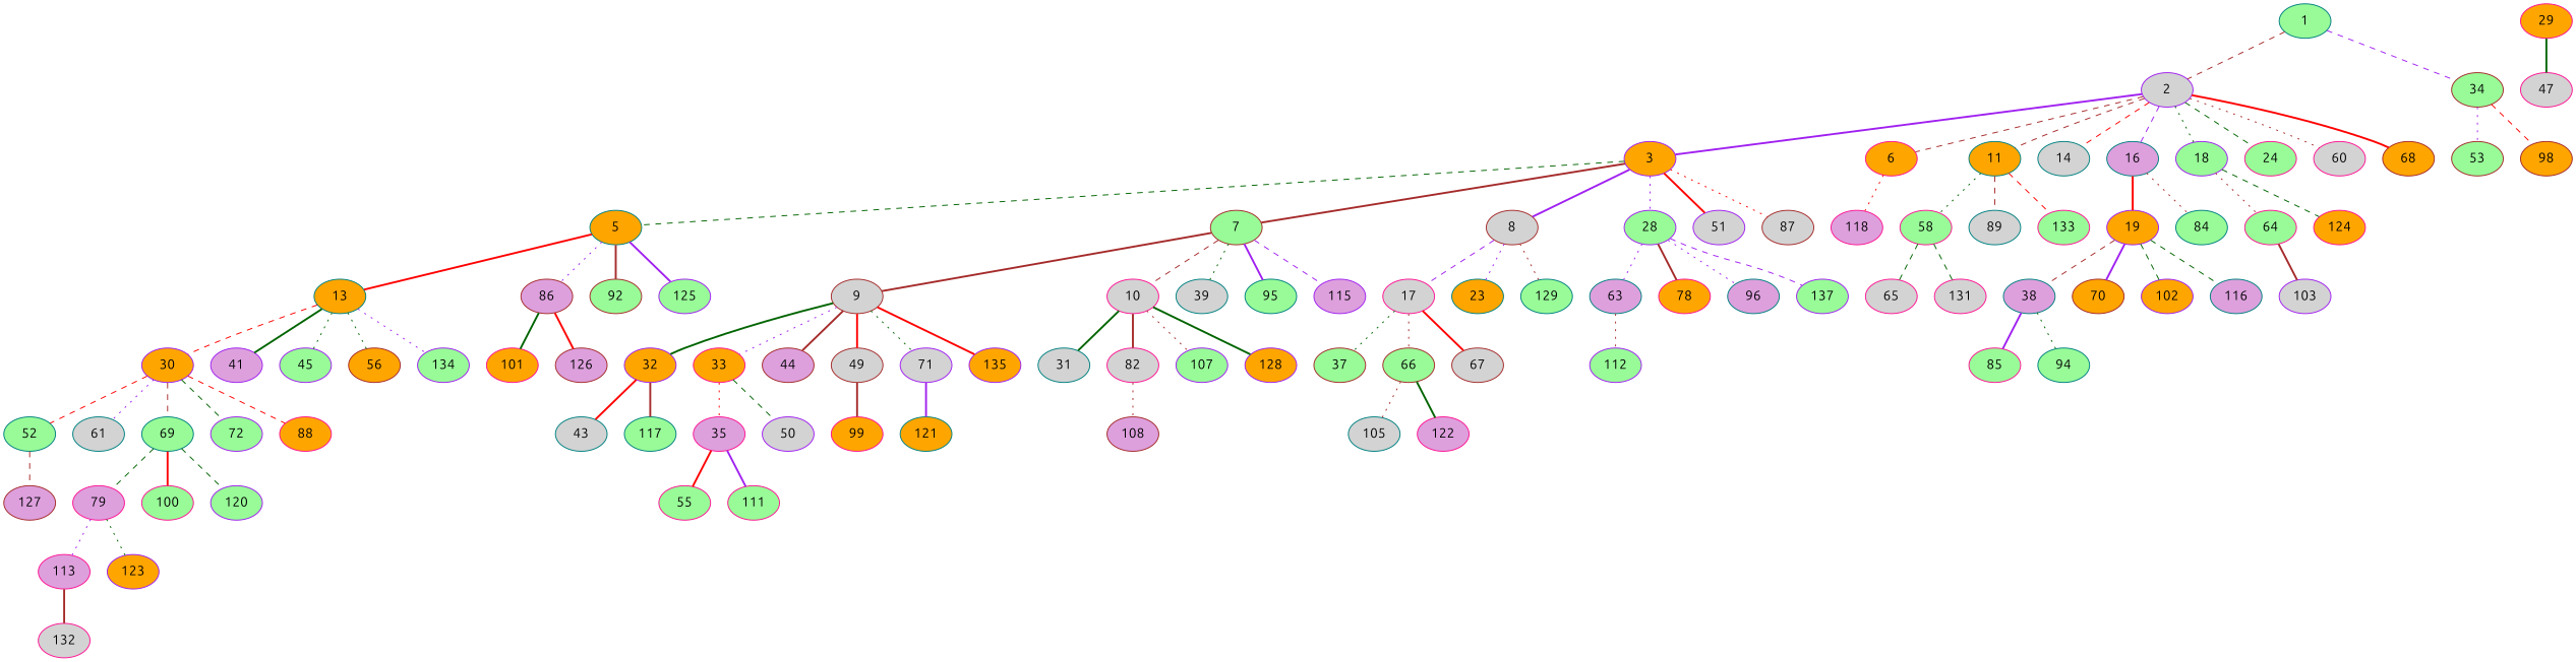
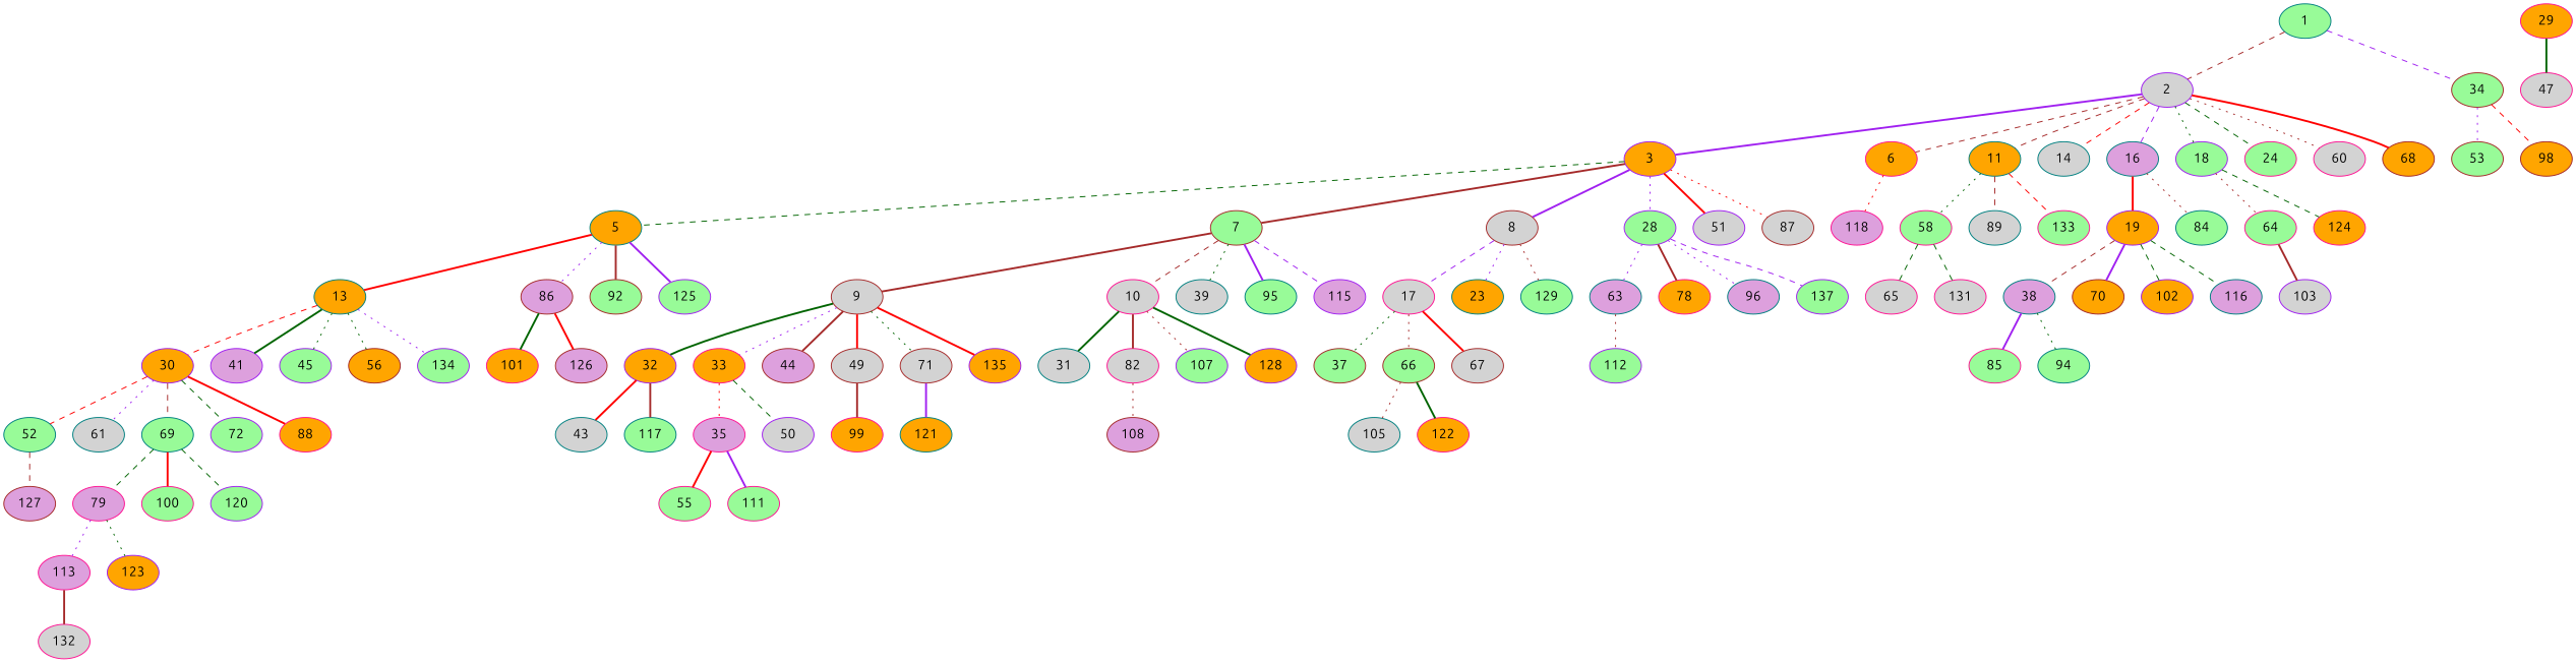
  graph {
    fontname=Ubuntu
    node [color=deeppink fillcolor=palegreen fontname=Ubuntu style=filled]
    edge [color=brown fontname=Ubuntu style=bold]
    1 [color=teal super="+15"]
    2 [color=purple fillcolor=lightgrey super="+4"]
    34 [color=brown super="+138"]
    3 [color=purple fillcolor=orange super="+26"]
    6 [fillcolor=orange super="+27"]
    11 [color=teal fillcolor=orange super="+90"]
    14 [color=teal fillcolor=lightgrey super="+75"]
    16 [color=teal fillcolor=plum]
    18 [color=purple super="+23"]
    24
    60 [fillcolor=lightgrey super="+136"]
    68 [color=brown fillcolor=orange super="+81"]
    53 [color=brown super="+130"]
    98 [color=brown fillcolor=orange]
    5 [color=teal fillcolor=orange super="+57"]
    7 [color=brown super="+109"]
    8 [color=brown fillcolor=lightgrey super="+25"]
    28 [color=purple super="+48"]
    51 [color=purple fillcolor=lightgrey]
    87 [color=brown fillcolor=lightgrey]
    118 [fillcolor=plum]
    58 [super="+104"]
    89 [color=teal fillcolor=lightgrey]
    133
    19 [color=purple fillcolor=orange super="+22"]
    84 [color=teal]
    64 [super="+97"]
    124 [fillcolor=orange]
    13 [color=teal fillcolor=orange super="+20"]
    86 [color=brown fillcolor=plum super="+93"]
    92 [color=brown]
    125 [color=purple]
    9 [color=brown fillcolor=lightgrey super="+12"]
    10 [fillcolor=lightgrey super="+21"]
    39 [color=teal fillcolor=lightgrey]
    95 [color=teal]
    115 [color=purple fillcolor=plum]
    17 [fillcolor=lightgrey]
    n39 [color=teal fillcolor=orange label=23]
    129 [color=teal]
    63 [color=teal fillcolor=plum]
    78 [fillcolor=orange]
    96 [color=teal fillcolor=plum]
    137 [color=purple]
    30 [color=purple fillcolor=orange super="+46"]
    41 [color=purple fillcolor=plum]
    45 [color=purple]
    56 [color=brown fillcolor=orange]
    134 [color=purple]
    101 [fillcolor=orange]
    126 [color=brown fillcolor=plum]
    32 [color=purple fillcolor=orange super="+36"]
    33 [fillcolor=orange]
    44 [color=brown fillcolor=plum]
    49 [color=brown fillcolor=lightgrey super="+59"]
-   71 [color=purple fillcolor=lightgrey super="+119"]
+   71 [color=brown fillcolor=lightgrey super="+119"]
    135 [color=purple fillcolor=orange]
    31 [color=teal fillcolor=lightgrey]
    82 [fillcolor=lightgrey super="+106"]
    107 [color=purple super="+114"]
    128 [color=purple fillcolor=orange]
    37 [color=brown super="+74"]
    66 [color=brown super="+91"]
    67 [color=brown fillcolor=lightgrey super="+110"]
    43 [color=teal fillcolor=lightgrey super="+76"]
    117 [color=teal]
    35 [fillcolor=plum super="+42"]
    50 [color=purple fillcolor=lightgrey]
    99 [fillcolor=orange]
    121 [color=teal fillcolor=orange]
    108 [color=brown fillcolor=plum]
    65 [fillcolor=lightgrey]
    131 [fillcolor=lightgrey]
    52 [color=teal]
    61 [color=teal fillcolor=lightgrey]
    69 [color=teal super="+73"]
    72 [color=purple]
    88 [fillcolor=orange]
    38 [color=teal fillcolor=plum super="+62"]
    70 [color=brown fillcolor=orange]
    102 [color=purple fillcolor=orange]
    116 [color=teal fillcolor=plum]
    105 [color=teal fillcolor=lightgrey]
-   122 [fillcolor=plum]
+   122 [fillcolor=orange]
    29 [fillcolor=orange super="+40"]
    47 [fillcolor=lightgrey super="+77"]
    103 [color=purple fillcolor=lightgrey]
    85
    94 [color=teal]
    112 [color=purple]
    127 [color=brown fillcolor=plum]
    79 [fillcolor=plum]
    100
    120 [color=purple]
    55 [super="+80"]
    111
    113 [fillcolor=plum]
    123 [color=purple fillcolor=orange]
    132 [fillcolor=lightgrey]
    1 -- 2 [style=dashed]
    1 -- 34 [color=purple style=dashed]
    2 -- 3 [color=purple]
    2 -- 6 [style=dashed]
    2 -- 11 [style=dashed]
    2 -- 14 [color=red style=dashed]
    2 -- 16 [color=purple style=dashed]
    2 -- 18 [color=darkgreen style=dotted]
    2 -- 24 [color=darkgreen style=dashed]
    2 -- 60 [style=dotted]
    2 -- 68 [color=red]
    34 -- 53 [color=purple style=dotted]
    34 -- 98 [color=red style=dashed]
    3 -- 5 [color=darkgreen style=dashed]
    3 -- 7
    3 -- 8 [color=purple]
    3 -- 28 [color=purple style=dotted]
    3 -- 51 [color=red]
    3 -- 87 [color=red style=dotted]
    6 -- 118 [color=red style=dotted]
    11 -- 58 [color=darkgreen style=dotted]
    11 -- 89 [style=dashed]
    11 -- 133 [color=red style=dashed]
    16 -- 19 [color=red]
    16 -- 84 [style=dotted]
    18 -- 64 [style=dotted]
    18 -- 124 [color=darkgreen style=dashed]
    5 -- 13 [color=red]
    5 -- 86 [color=purple style=dotted]
    5 -- 92
    5 -- 125 [color=purple]
    7 -- 9
    7 -- 10 [style=dashed]
    7 -- 39 [color=darkgreen style=dotted]
    7 -- 95 [color=purple]
    7 -- 115 [color=purple style=dashed]
    8 -- 17 [color=purple style=dashed]
    8 -- n39 [color=purple style=dotted]
    8 -- 129 [style=dotted]
    28 -- 63 [color=purple style=dotted]
    28 -- 78
    28 -- 96 [color=purple style=dotted]
    28 -- 137 [color=purple style=dashed]
    58 -- 65 [color=darkgreen style=dashed]
    58 -- 131 [color=darkgreen style=dashed]
    19 -- 38 [style=dashed]
    19 -- 70 [color=purple]
    19 -- 102 [color=darkgreen style=dashed]
    19 -- 116 [color=darkgreen style=dashed]
    64 -- 103
    13 -- 30 [color=red style=dashed]
    13 -- 41 [color=darkgreen]
    13 -- 45 [color=darkgreen style=dotted]
    13 -- 56 [color=darkgreen style=dotted]
    13 -- 134 [color=purple style=dotted]
    86 -- 101 [color=darkgreen]
    86 -- 126 [color=red]
    9 -- 32 [color=darkgreen]
    9 -- 33 [color=purple style=dotted]
    9 -- 44
    9 -- 49 [color=red]
    9 -- 71 [color=darkgreen style=dotted]
    9 -- 135 [color=red]
    10 -- 31 [color=darkgreen]
    10 -- 82
    10 -- 107 [style=dotted]
    10 -- 128 [color=darkgreen]
    17 -- 37 [color=darkgreen style=dotted]
    17 -- 66 [style=dotted]
    17 -- 67 [color=red]
    63 -- 112 [style=dotted]
    30 -- 52 [color=red style=dashed]
    30 -- 61 [color=purple style=dotted]
    30 -- 69 [style=dashed]
    30 -- 72 [color=darkgreen style=dashed]
-   30 -- 88 [color=red style=dashed]
+   30 -- 88 [color=red]
    32 -- 43 [color=red]
    32 -- 117
    33 -- 35 [color=red style=dotted]
    33 -- 50 [color=darkgreen style=dashed]
    49 -- 99
    71 -- 121 [color=purple]
    82 -- 108 [style=dotted]
    66 -- 105 [style=dotted]
    66 -- 122 [color=darkgreen]
    35 -- 55 [color=red]
    35 -- 111 [color=purple]
    52 -- 127 [style=dashed]
    69 -- 79 [color=darkgreen style=dashed]
    69 -- 100 [color=red]
    69 -- 120 [color=darkgreen style=dashed]
    38 -- 85 [color=purple]
    38 -- 94 [color=darkgreen style=dotted]
    29 -- 47 [color=darkgreen]
    79 -- 113 [color=purple style=dotted]
    79 -- 123 [color=darkgreen style=dotted]
    113 -- 132
  }
